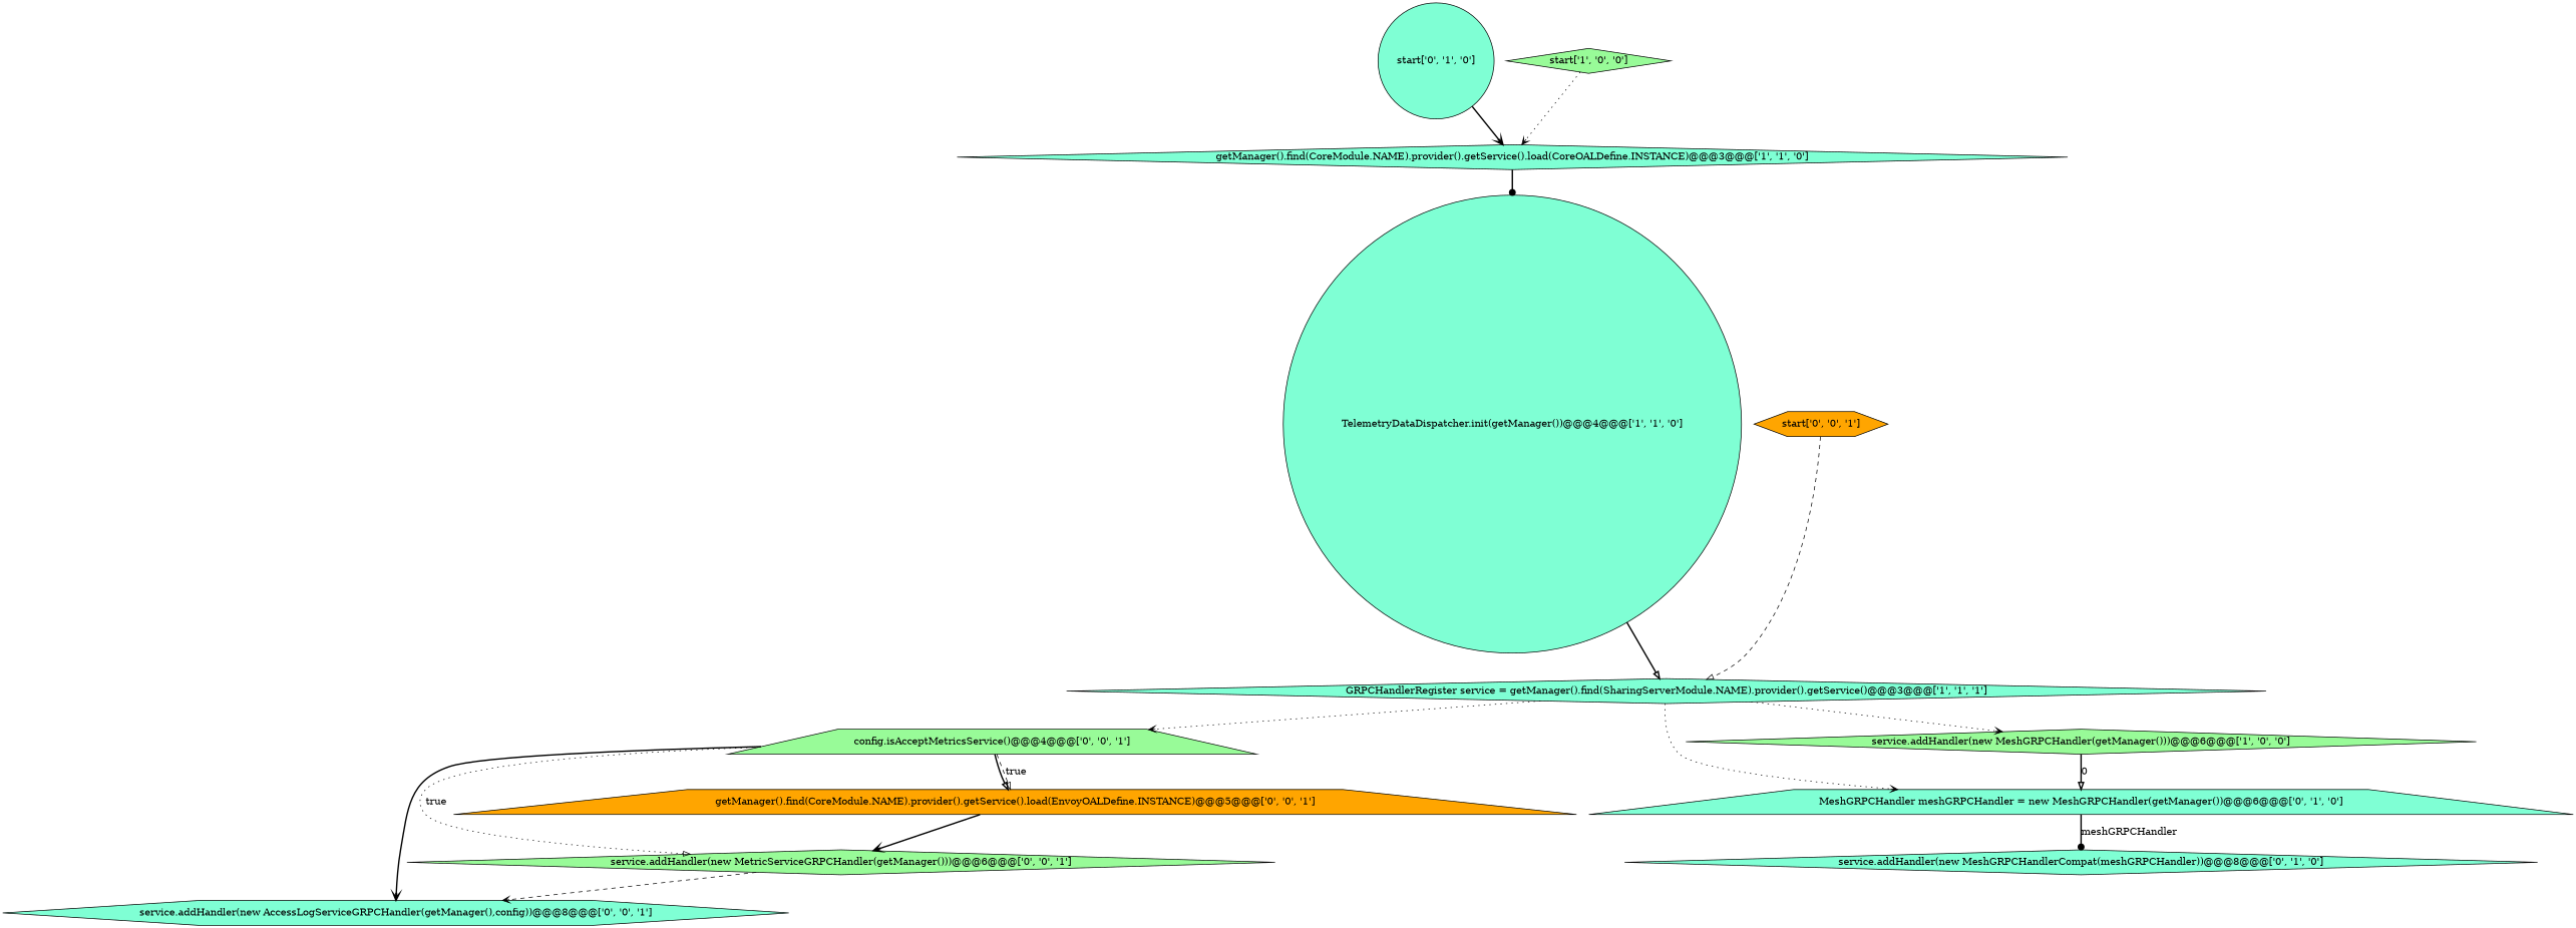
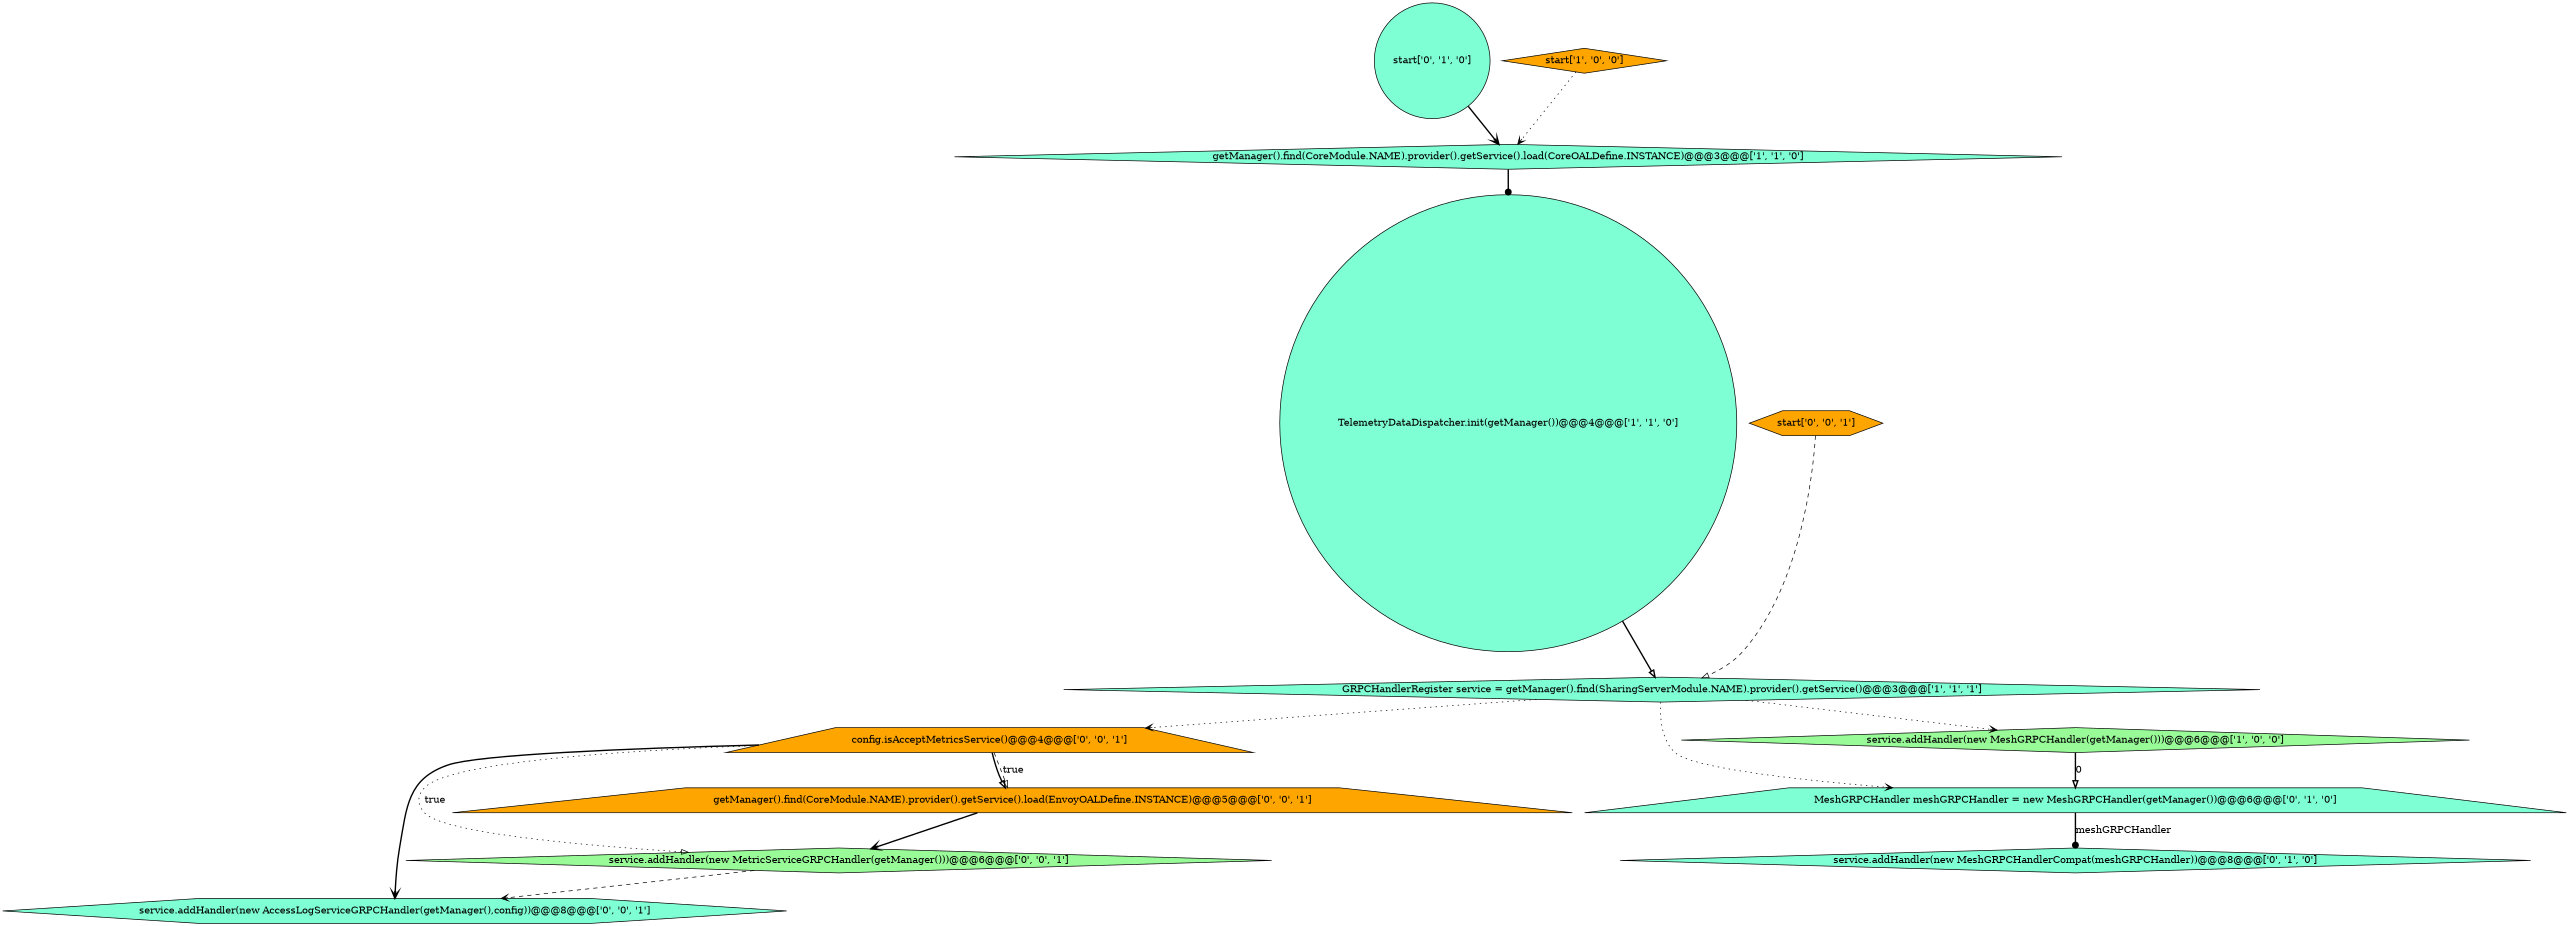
  digraph {
    node [fillcolor=aquamarine shape=diamond style=filled]
    edge [arrowhead=vee style=bold]
    n1 [label="GRPCHandlerRegister service = getManager().find(SharingServerModule.NAME).provider().getService()@@@3@@@['1', '1', '1']"]
-   n2 [fillcolor=palegreen label="config.isAcceptMetricsService()@@@4@@@['0', '0', '1']" shape=trapezium]
+   n2 [fillcolor=orange label="config.isAcceptMetricsService()@@@4@@@['0', '0', '1']" shape=trapezium]
    n3 [label="MeshGRPCHandler meshGRPCHandler = new MeshGRPCHandler(getManager())@@@6@@@['0', '1', '0']" shape=trapezium]
    n4 [fillcolor=palegreen label="service.addHandler(new MeshGRPCHandler(getManager()))@@@6@@@['1', '0', '0']"]
    n5 [label="service.addHandler(new AccessLogServiceGRPCHandler(getManager(),config))@@@8@@@['0', '0', '1']" shape=hexagon]
    n6 [fillcolor=palegreen label="service.addHandler(new MetricServiceGRPCHandler(getManager()))@@@6@@@['0', '0', '1']"]
    n7 [fillcolor=orange label="getManager().find(CoreModule.NAME).provider().getService().load(EnvoyOALDefine.INSTANCE)@@@5@@@['0', '0', '1']" shape=trapezium]
    n8 [label="service.addHandler(new MeshGRPCHandlerCompat(meshGRPCHandler))@@@8@@@['0', '1', '0']"]
    n9 [label="getManager().find(CoreModule.NAME).provider().getService().load(CoreOALDefine.INSTANCE)@@@3@@@['1', '1', '0']"]
    n10 [label="TelemetryDataDispatcher.init(getManager())@@@4@@@['1', '1', '0']" shape=circle]
    n11 [fillcolor=orange label="start['0', '0', '1']" shape=hexagon]
    n12 [label="start['0', '1', '0']" shape=circle]
-   n13 [fillcolor=palegreen label="start['1', '0', '0']"]
+   n13 [fillcolor=orange label="start['1', '0', '0']"]
    n1 -> n2 [style=dotted]
    n1 -> n3 [style=dotted]
    n1 -> n4 [style=dotted]
    n2 -> n5
    n2 -> n6 [arrowhead=onormal label=true style=dotted]
    n2 -> n7 [arrowhead=onormal]
    n2 -> n7 [arrowhead=onormal label=true style=dashed]
    n3 -> n8 [arrowhead=dot label=meshGRPCHandler]
    n4 -> n3 [arrowhead=onormal label=0]
    n6 -> n5 [style=dashed]
    n7 -> n6
    n9 -> n10 [arrowhead=dot]
    n10 -> n1 [arrowhead=onormal]
    n11 -> n1 [arrowhead=onormal style=dashed]
    n12 -> n9
    n13 -> n9 [style=dotted]
  }
